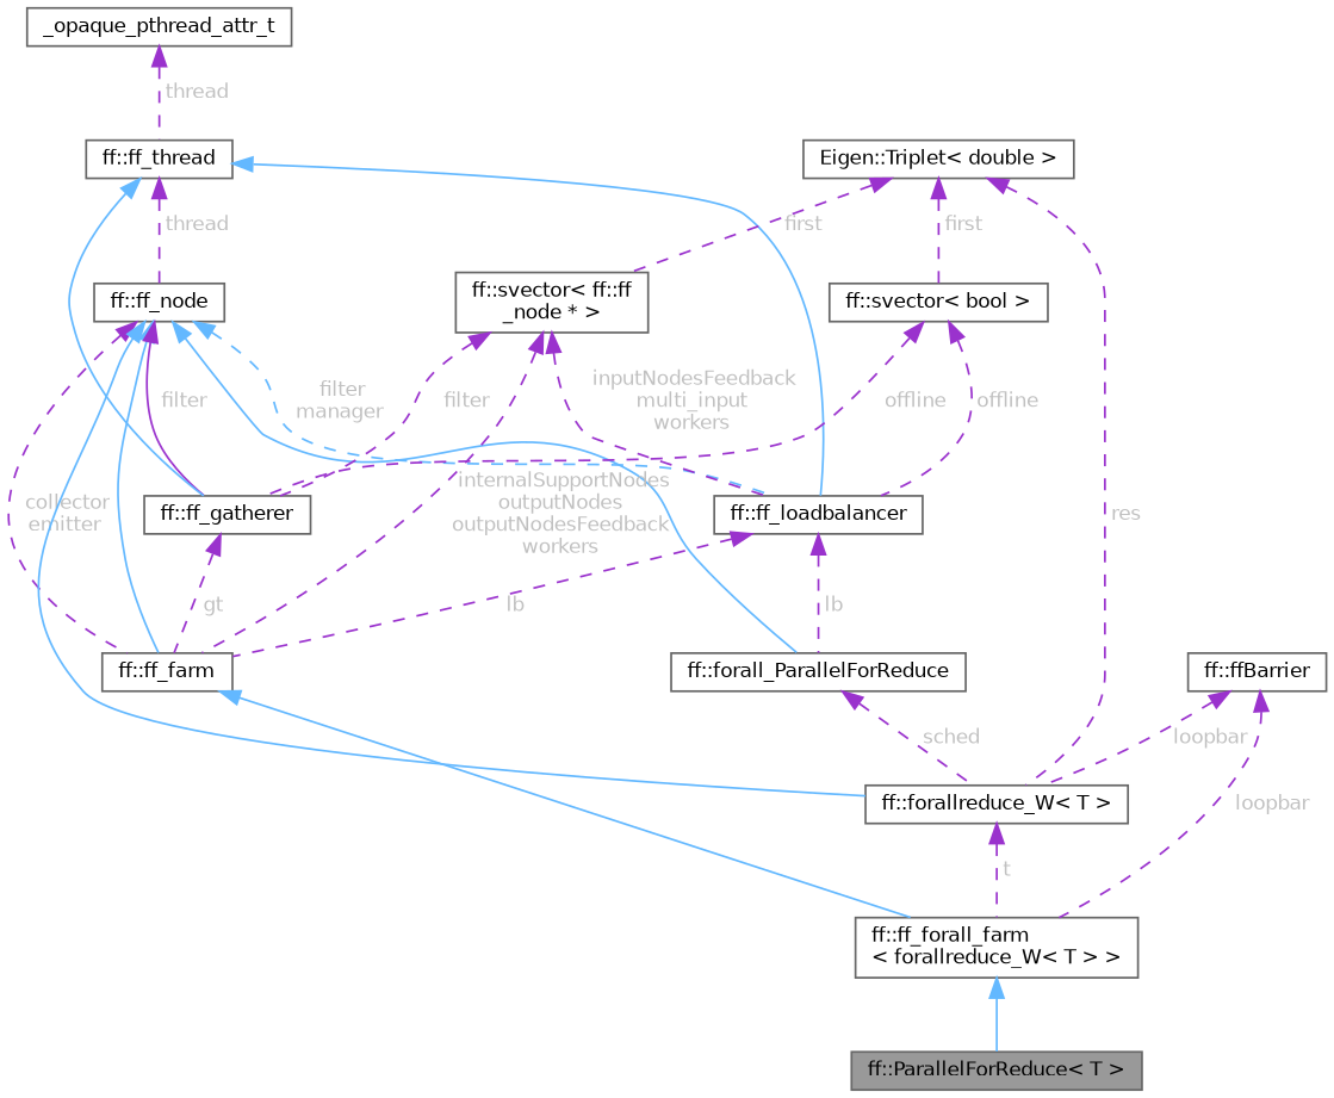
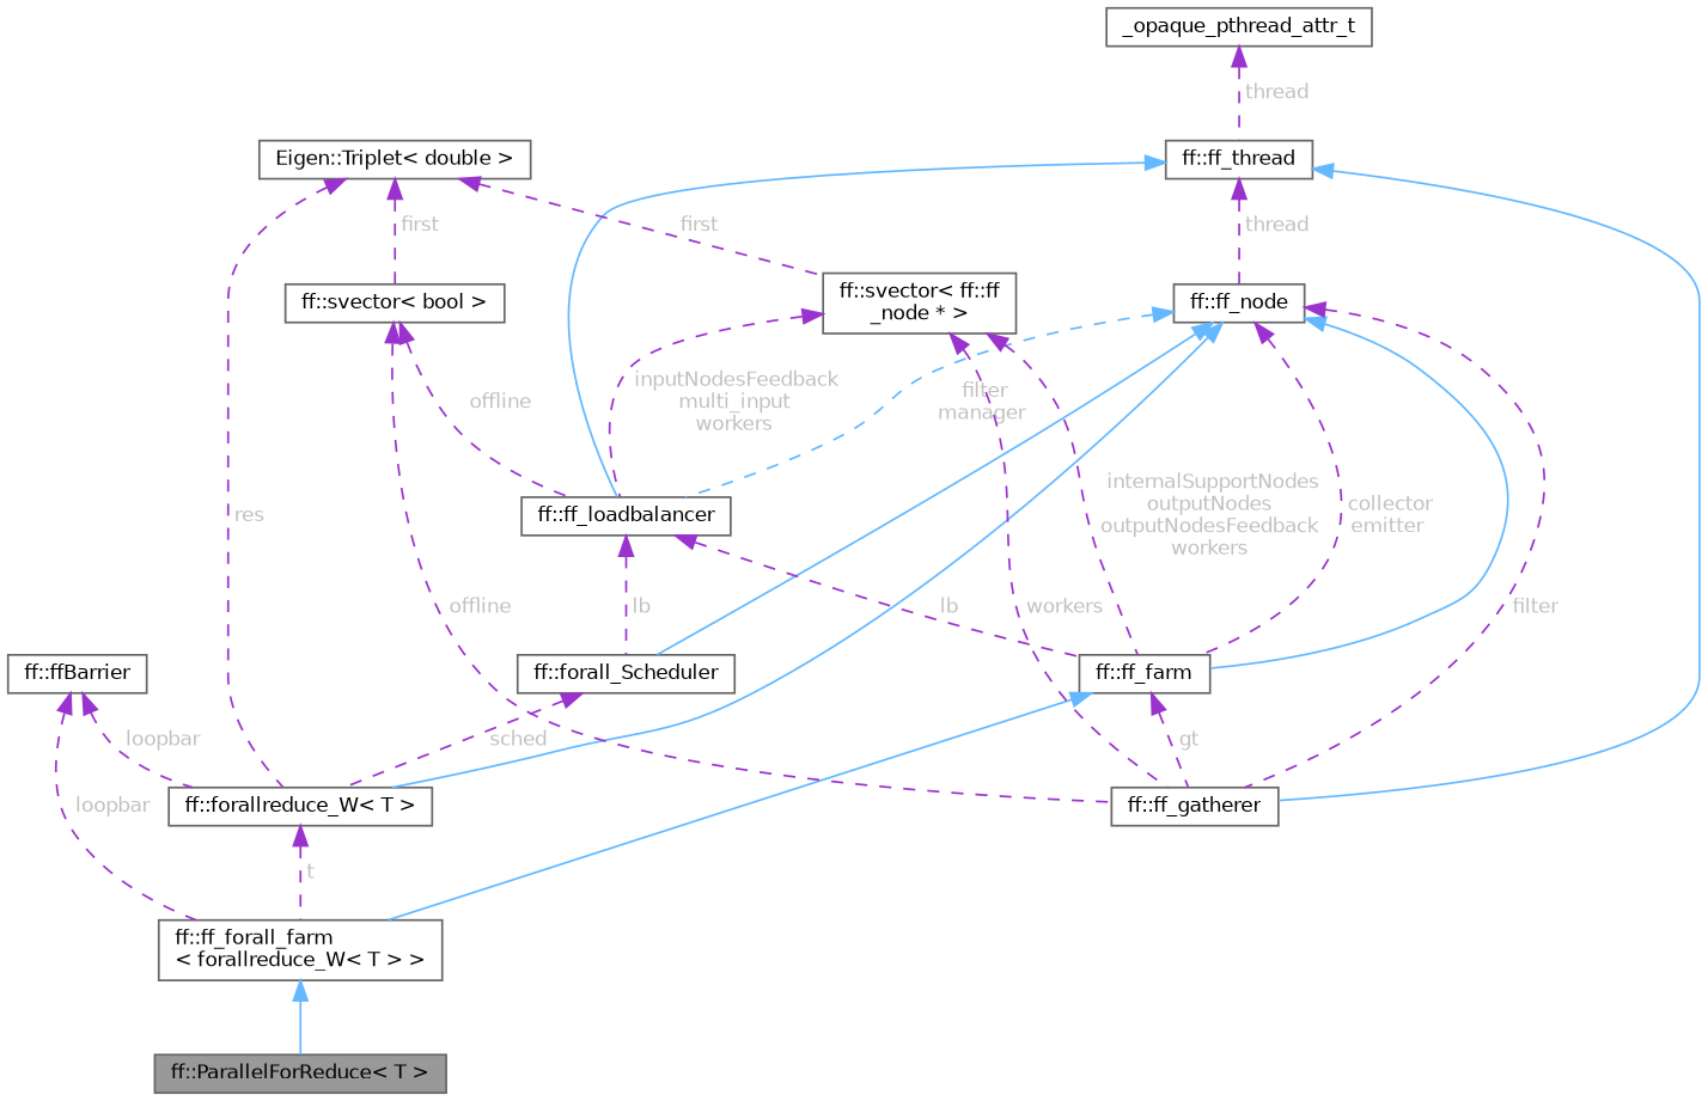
  digraph {
    rankdir=TB
    node [color=gray40 fillcolor=white fontname=Helvetica fontsize=10 shape=box style=filled]
    edge [color=darkorchid3 dir=back fontname=Helvetica fontsize=10 labelfontname=Helvetica labelfontsize=10 style=dashed fontcolor=grey]
    n1 [fillcolor=grey60 fontcolor=black height=0.2 label="ff::ParallelForReduce\< T \>" width=0.4]
    n2 [height=0.2 label="ff::ff_forall_farm\l\< forallreduce_W\< T \> \>" width=0.4]
    n3 [height=0.2 label="ff::ff_farm" width=0.4]
    n4 [height=0.2 label="ff::ff_node" width=0.4]
    n5 [height=0.2 label="ff::ff_loadbalancer" width=0.4]
    n6 [height=0.2 label="ff::ff_gatherer" width=0.4]
    n7 [height=0.2 label="ff::forallreduce_W\< T \>" width=0.4]
-   n8 [height=0.2 label="ff::forall_ParallelForReduce" width=0.4]
+   n8 [height=0.2 label="ff::forall_Scheduler" width=0.4]
    n9 [height=0.2 label="ff::ff_thread" width=0.4]
    n10 [height=0.2 label=_opaque_pthread_attr_t width=0.4]
    n11 [height=0.2 label="ff::svector\< ff::ff\l_node * \>" width=0.4]
    n12 [height=0.2 label="Eigen::Triplet\< double \>" width=0.4]
    n13 [height=0.2 label="ff::svector\< bool \>" width=0.4]
    n14 [height=0.2 label="ff::ffBarrier" width=0.4]
    n2 -> n1 [color=steelblue1 style=solid fontcolor=""]
    n3 -> n2 [color=steelblue1 style=solid fontcolor=""]
    n4 -> n3 [color=steelblue1 style=solid fontcolor=""]
    n4 -> n3 [label=" collector\nemitter"]
    n4 -> n5 [color=steelblue1 label=" filter\nmanager"]
-   n4 -> n6 [label=" filter" style=solid]
+   n4 -> n6 [label=" filter"]
    n4 -> n7 [color=steelblue1 style=solid fontcolor=""]
    n4 -> n8 [color=steelblue1 style=solid fontcolor=""]
    n5 -> n3 [label=" lb"]
    n5 -> n8 [label=" lb"]
-   n6 -> n3 [label=" gt"]
+   n3 -> n6 [label=" gt"]
    n7 -> n2 [label=" t"]
    n8 -> n7 [label=" sched"]
    n9 -> n4 [label=" thread"]
    n9 -> n5 [color=steelblue1 style=solid fontcolor=""]
    n9 -> n6 [color=steelblue1 style=solid fontcolor=""]
    n10 -> n9 [label=" thread"]
    n11 -> n3 [label=" internalSupportNodes\noutputNodes\noutputNodesFeedback\nworkers"]
    n11 -> n5 [label=" inputNodesFeedback\nmulti_input\nworkers"]
-   n11 -> n6 [label=" filter"]
+   n11 -> n6 [label=" workers"]
    n12 -> n7 [label=" res"]
    n12 -> n11 [label=" first"]
    n12 -> n13 [label=" first"]
    n13 -> n5 [label=" offline"]
    n13 -> n6 [label=" offline"]
    n14 -> n2 [label=" loopbar"]
    n14 -> n7 [label=" loopbar"]
  }
